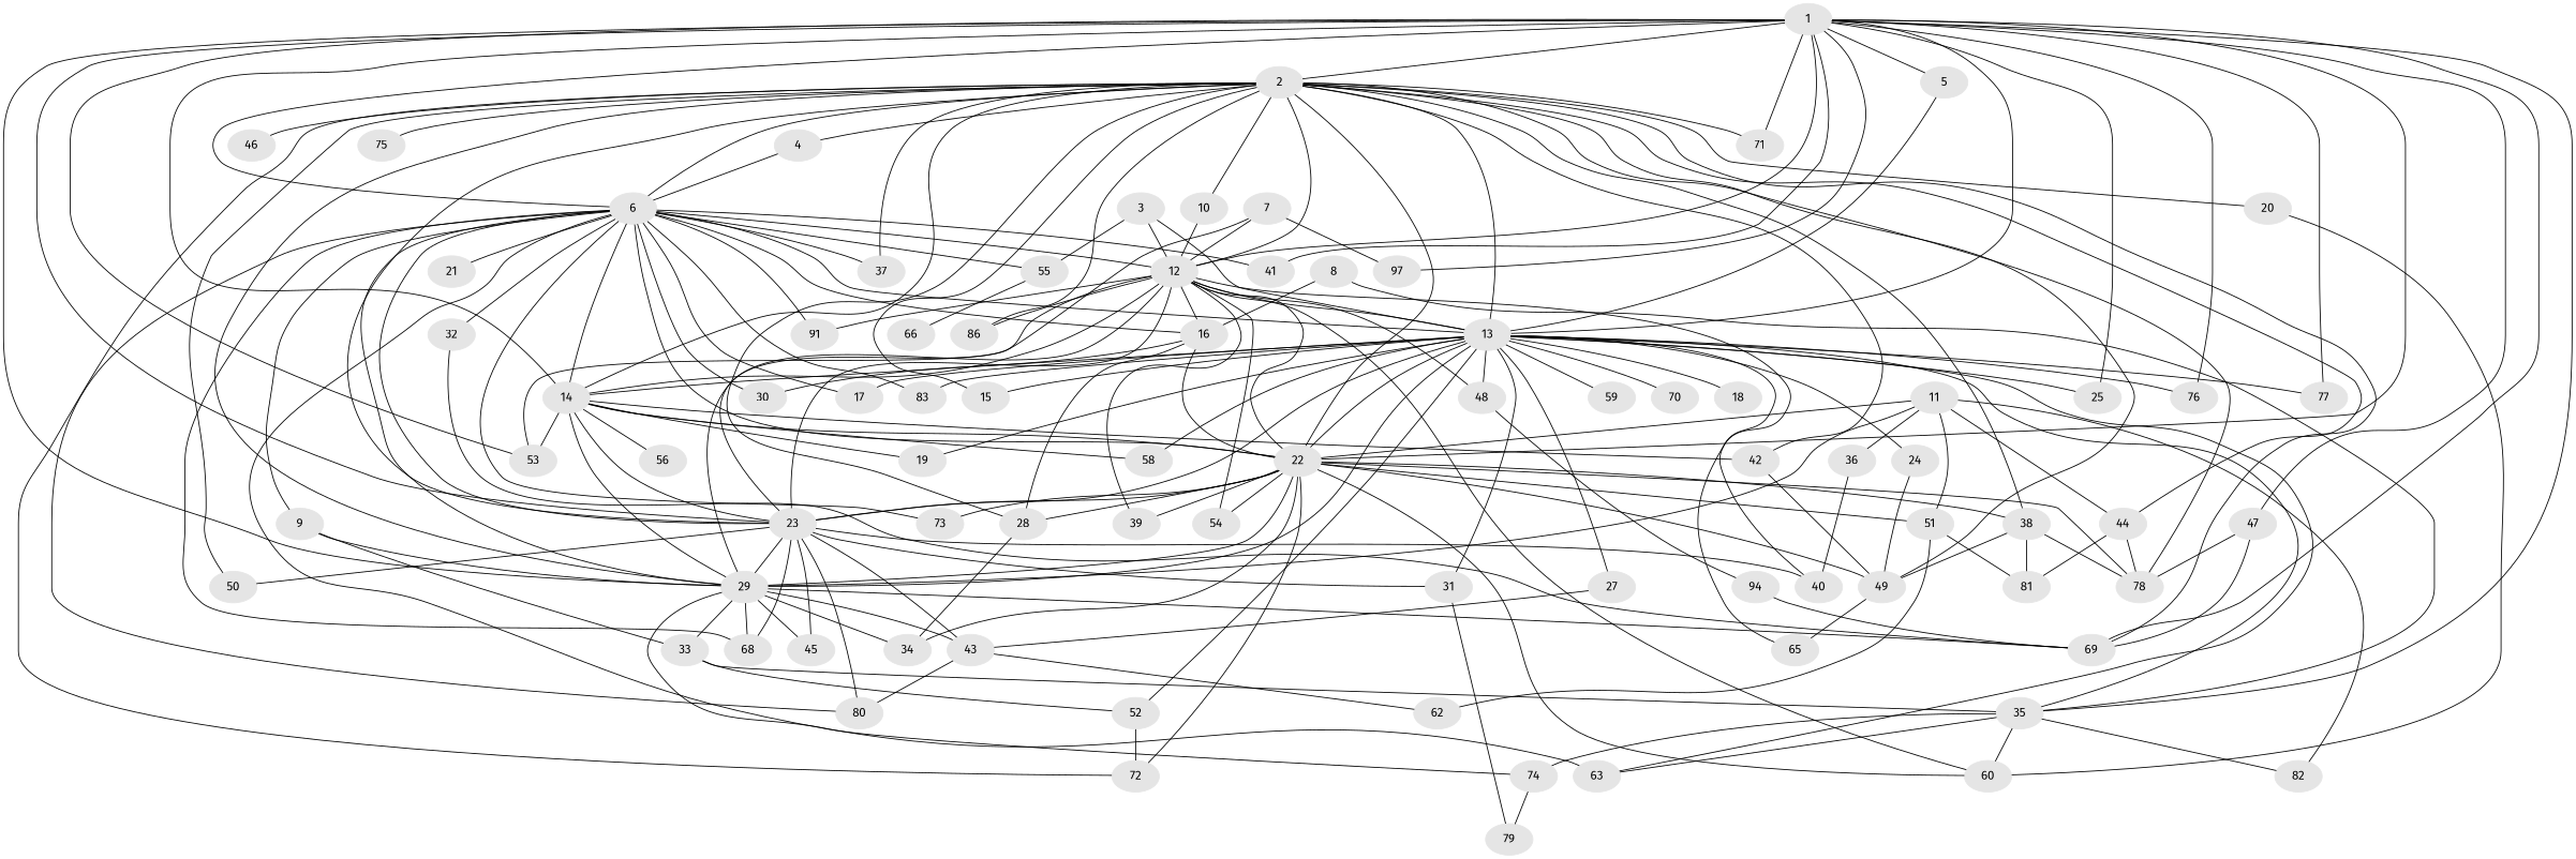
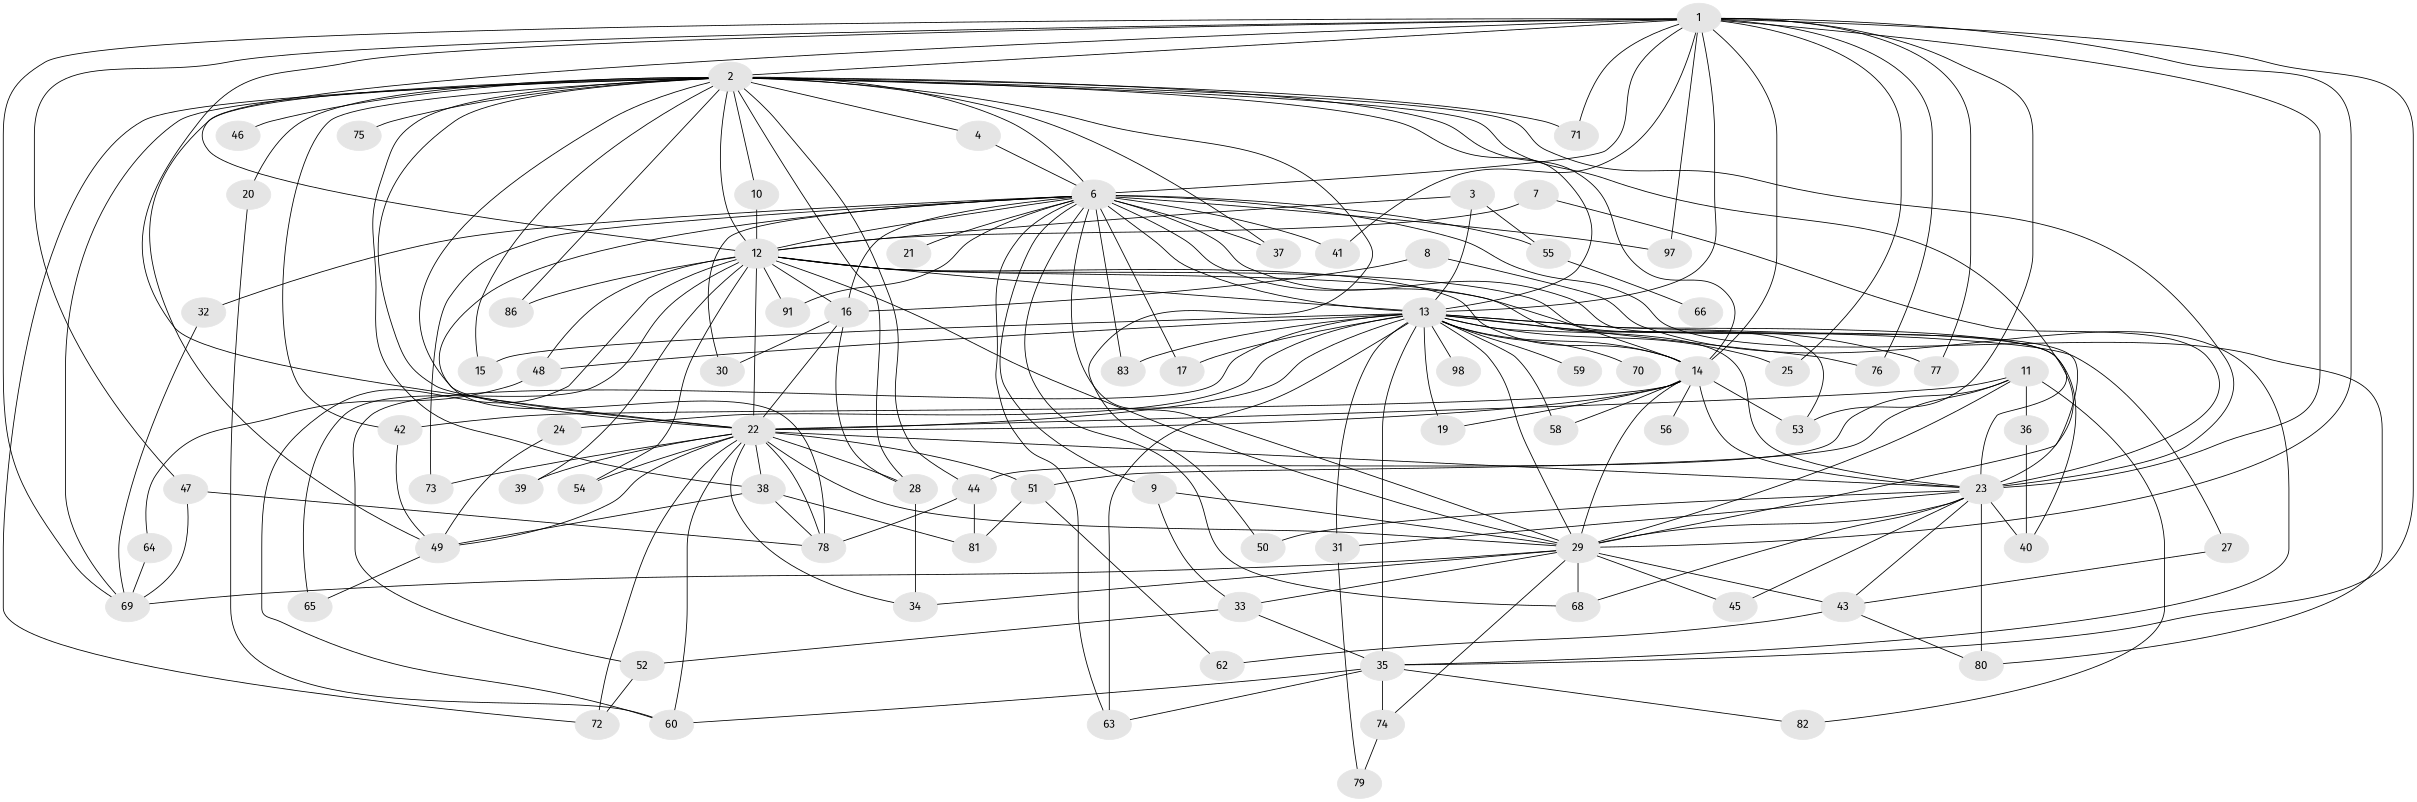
  graph {
    fontname="Fira Sans"
    node [color=gray90 fontname="Fira Sans" style=filled]
    edge [fontname="Fira Sans" weight=1.0]
    1
    2
-   5
    6
    12
    13
    14
    22
    23
    25
    29
    35
    41
    47
    53
    n16 [label=97]
    69
    71
    76
    77
    4
    10
    15
    20
    n25 [label=86]
    28
    37
    38
    42
    44
    46
    49
    50
    72
    75
    78
    55
    9
    17
    21
    30
    32
    n43 [label=91]
    63
    68
    73
    80
    83
    16
    39
    48
    54
    60
    65
-   18
+   18 [label=98]
    19
    24
    27
    31
    40
    52
    58
    59
    70
    56
    51
    34
    43
    45
    33
    74
    82
    81
    3
    66
    8
    7
    11
    36
    62
-   64 [label=94]
+   64
    79
    1 -- 2 [weight=2.0]
-   1 -- 5
    1 -- 6 [weight=3.0]
    1 -- 12 [weight=3.0]
    1 -- 13 [weight=3.0]
    1 -- 14 [weight=2.0]
    1 -- 22 [weight=2.0]
    1 -- 23 [weight=3.0]
    1 -- 25
    1 -- 29 [weight=2.0]
    1 -- 35
    1 -- 41
    1 -- 47
    1 -- 53
    1 -- n16
    1 -- 69
    1 -- 71
    1 -- 76
    1 -- 77
    2 -- 6
    2 -- 12
    2 -- 13
    2 -- 14
    2 -- 22
    2 -- 23
    2 -- 29
    2 -- 69
    2 -- 71 [weight=2.0]
    2 -- 4
    2 -- 10
    2 -- 15
    2 -- 20
    2 -- n25
    2 -- 28
    2 -- 37
    2 -- 38
    2 -- 42
    2 -- 44
    2 -- 46
    2 -- 49
    2 -- 50
    2 -- 72
    2 -- 75 [weight=2.0]
    2 -- 78 [weight=2.0]
-   5 -- 13
    6 -- 12
    6 -- 13
    6 -- 14
    6 -- 22
    6 -- 23
    6 -- 29
    6 -- 41
-   7 -- n16
+   6 -- n16
    6 -- 37
    6 -- 55 [weight=2.0]
    6 -- 9
    6 -- 17
    6 -- 21
    6 -- 30
    6 -- 32
    6 -- n43
    6 -- 63
    6 -- 68
    6 -- 73
    6 -- 80
    6 -- 83
    6 -- 16
    12 -- 13
    12 -- 14 [weight=2.0]
    12 -- 22
    12 -- 23
    12 -- 29
    12 -- 53
    12 -- n25
    12 -- n43
    12 -- 16 [weight=2.0]
    12 -- 39
    12 -- 48
    12 -- 54
    12 -- 60
    12 -- 65
    13 -- 14
    13 -- 22
    13 -- 23
    13 -- 25
    13 -- 29
    13 -- 35
    13 -- 76
    13 -- 77
    13 -- 15 [weight=2.0]
    13 -- 17
    13 -- 63
    13 -- 83
    13 -- 48
    13 -- 18
    13 -- 19
    13 -- 24
    13 -- 27
    13 -- 31
    13 -- 40
    13 -- 52
    13 -- 58
    13 -- 59
    13 -- 70
    14 -- 22
    14 -- 23
    14 -- 29
    14 -- 53
    14 -- 42
    14 -- 19
    14 -- 58
    14 -- 56
    22 -- 23
    22 -- 29 [weight=2.0]
    22 -- 28
    22 -- 38
    22 -- 49
    22 -- 72
    22 -- 78
    22 -- 73
    22 -- 39
    22 -- 54
    22 -- 60
    22 -- 51
    22 -- 34
    23 -- 29 [weight=2.0]
    23 -- 50
    23 -- 68
    23 -- 80
    23 -- 31
    23 -- 40 [weight=2.0]
    23 -- 43
    23 -- 45
    29 -- 69
    29 -- 68
    29 -- 34
    29 -- 43 [weight=2.0]
    29 -- 45
    29 -- 33
    29 -- 74
    35 -- 63
    35 -- 60
    35 -- 74
    35 -- 82
    47 -- 69
    47 -- 78
    4 -- 6
    10 -- 12
    20 -- 60
    28 -- 34
    38 -- 49
    38 -- 78
    38 -- 81
    42 -- 49
    44 -- 78
    44 -- 81
    49 -- 65
    55 -- 66
    9 -- 29
    9 -- 33
    32 -- 69
    16 -- 22
    16 -- 28
    16 -- 30
    48 -- 64
    24 -- 49
    27 -- 43
    31 -- 79
    52 -- 72
    51 -- 81
    51 -- 62
    43 -- 80
    43 -- 62
    33 -- 35
    33 -- 52
    74 -- 79
    3 -- 12
    3 -- 13
    3 -- 55
    8 -- 35
    8 -- 16
    7 -- 12
    7 -- 23
    11 -- 22
    11 -- 29
    11 -- 44
    11 -- 51
    11 -- 82
    11 -- 36
    36 -- 40
    64 -- 69
  }
